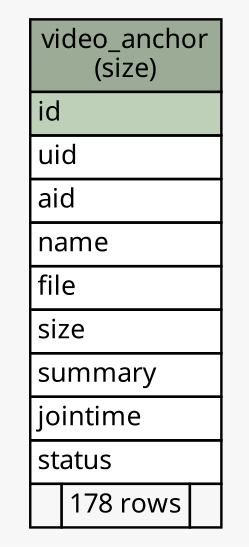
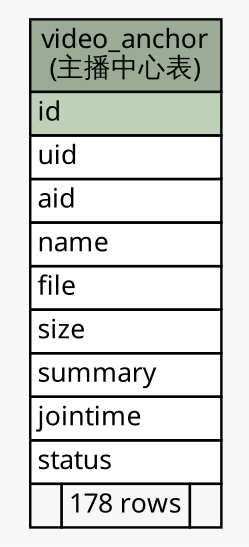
  digraph {
    bgcolor="#f7f7f7"
    fontname="Microsoft YaHei"
    fontsize=11
    nodesep=0.18
    rankdir=RL
    ranksep=0.46
-   n1 [fontname="Microsoft YaHei" fontsize=11 label=<     <TABLE BORDER="0" CELLBORDER="1" CELLSPACING="0" BGCOLOR="#ffffff">       <TR><TD COLSPAN="3" BGCOLOR="#9bab96" ALIGN="CENTER">video_anchor<br/>(size)</TD></TR>       <TR><TD PORT="id" COLSPAN="3" BGCOLOR="#bed1b8" ALIGN="LEFT">id</TD></TR>       <TR><TD PORT="uid" COLSPAN="3" ALIGN="LEFT">uid</TD></TR>       <TR><TD PORT="aid" COLSPAN="3" ALIGN="LEFT">aid</TD></TR>       <TR><TD PORT="name" COLSPAN="3" ALIGN="LEFT">name</TD></TR>       <TR><TD PORT="file" COLSPAN="3" ALIGN="LEFT">file</TD></TR>       <TR><TD PORT="size" COLSPAN="3" ALIGN="LEFT">size</TD></TR>       <TR><TD PORT="summary" COLSPAN="3" ALIGN="LEFT">summary</TD></TR>       <TR><TD PORT="jointime" COLSPAN="3" ALIGN="LEFT">jointime</TD></TR>       <TR><TD PORT="status" COLSPAN="3" ALIGN="LEFT">status</TD></TR>       <TR><TD ALIGN="LEFT" BGCOLOR="#f7f7f7">  </TD><TD ALIGN="RIGHT" BGCOLOR="#f7f7f7">178 rows</TD><TD ALIGN="RIGHT" BGCOLOR="#f7f7f7">  </TD></TR>     </TABLE>> shape=plaintext]
+   n1 [fontname="Microsoft YaHei" fontsize=11 label=<     <TABLE BORDER="0" CELLBORDER="1" CELLSPACING="0" BGCOLOR="#ffffff">       <TR><TD COLSPAN="3" BGCOLOR="#9bab96" ALIGN="CENTER">video_anchor<br/>(主播中心表)</TD></TR>       <TR><TD PORT="id" COLSPAN="3" BGCOLOR="#bed1b8" ALIGN="LEFT">id</TD></TR>       <TR><TD PORT="uid" COLSPAN="3" ALIGN="LEFT">uid</TD></TR>       <TR><TD PORT="aid" COLSPAN="3" ALIGN="LEFT">aid</TD></TR>       <TR><TD PORT="name" COLSPAN="3" ALIGN="LEFT">name</TD></TR>       <TR><TD PORT="file" COLSPAN="3" ALIGN="LEFT">file</TD></TR>       <TR><TD PORT="size" COLSPAN="3" ALIGN="LEFT">size</TD></TR>       <TR><TD PORT="summary" COLSPAN="3" ALIGN="LEFT">summary</TD></TR>       <TR><TD PORT="jointime" COLSPAN="3" ALIGN="LEFT">jointime</TD></TR>       <TR><TD PORT="status" COLSPAN="3" ALIGN="LEFT">status</TD></TR>       <TR><TD ALIGN="LEFT" BGCOLOR="#f7f7f7">  </TD><TD ALIGN="RIGHT" BGCOLOR="#f7f7f7">178 rows</TD><TD ALIGN="RIGHT" BGCOLOR="#f7f7f7">  </TD></TR>     </TABLE>> shape=plaintext]
  }
